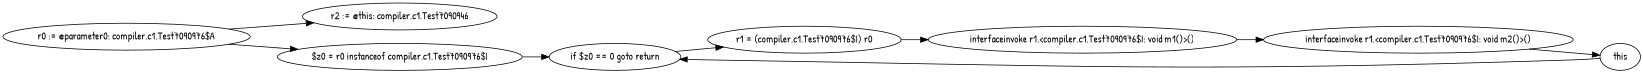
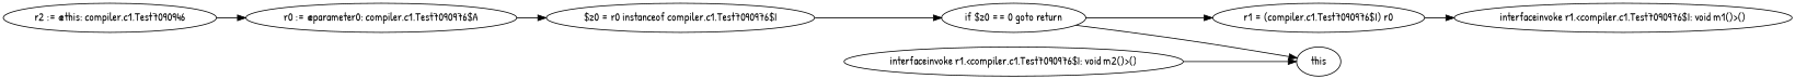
  digraph {
    fontname="Patrick Hand"
    rankdir=LR
    node [fontname="Patrick Hand"]
    edge [fontname="Patrick Hand"]
    n1 [label="r2 := @this: compiler.c1.Test7090946"]
    "r0 := @parameter0: compiler.c1.Test7090976$A"
    "$z0 = r0 instanceof compiler.c1.Test7090976$I"
    "if $z0 == 0 goto return"
    "r1 = (compiler.c1.Test7090976$I) r0"
    n6 [label=this]
    "interfaceinvoke r1.<compiler.c1.Test7090976$I: void m1()>()"
    "interfaceinvoke r1.<compiler.c1.Test7090976$I: void m2()>()"
-   "r0 := @parameter0: compiler.c1.Test7090976$A" -> n1
+   n1 -> "r0 := @parameter0: compiler.c1.Test7090976$A"
    "r0 := @parameter0: compiler.c1.Test7090976$A" -> "$z0 = r0 instanceof compiler.c1.Test7090976$I"
    "$z0 = r0 instanceof compiler.c1.Test7090976$I" -> "if $z0 == 0 goto return"
    "if $z0 == 0 goto return" -> "r1 = (compiler.c1.Test7090976$I) r0"
-   n6 -> "if $z0 == 0 goto return"
+   "if $z0 == 0 goto return" -> n6
    "r1 = (compiler.c1.Test7090976$I) r0" -> "interfaceinvoke r1.<compiler.c1.Test7090976$I: void m1()>()"
-   "interfaceinvoke r1.<compiler.c1.Test7090976$I: void m1()>()" -> "interfaceinvoke r1.<compiler.c1.Test7090976$I: void m2()>()"
    "interfaceinvoke r1.<compiler.c1.Test7090976$I: void m2()>()" -> n6
  }
